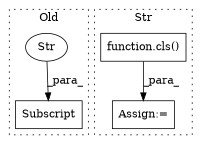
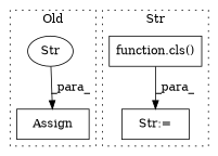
  digraph {
    node [shape=box]
-   n1 [a=63 l="16,0" label=Subscript s="1721,0"]
+   n1 [a=63 l="16,0" label=Assign s="1721,0"]
    n2 [a=66 l=8 label=Str s=1728 shape=ellipse]
    n3 [a=75 l=22 label="function.cls()" s=1581]
-   n4 [a=68 l=3 label="Assign:=" s=1578]
+   n4 [a=68 l=3 label="Str:=" s=1578]
    subgraph cluster_1 {
      label=Old
      style=dotted
      n1
      n2
    }
    subgraph cluster_2 {
      label=Str
      style=dotted
      n3
      n4
    }
    n2 -> n1 [label=_para_]
    n3 -> n4 [label=_para_]
  }
